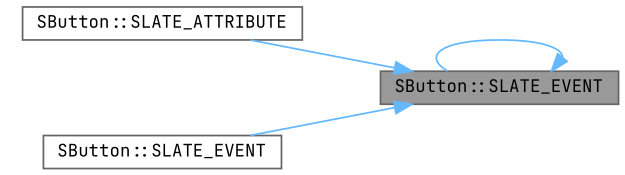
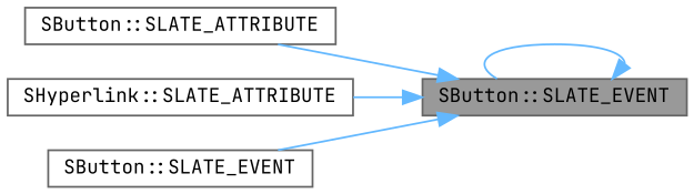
  digraph {
    rankdir=RL
    fontname="JetBrains Mono"
    node [color=grey40 fillcolor=white fontname="JetBrains Mono" fontsize=10 shape=box style=filled]
    edge [color=steelblue1 dir=back fontname="JetBrains Mono" fontsize=10 labelfontname=Helvetica labelfontsize=10 style=solid]
    n1 [color=gray40 fillcolor=grey60 fontcolor=black height=0.2 label="SButton::SLATE_EVENT" width=0.4]
    n2 [height=0.2 label="SButton::SLATE_ATTRIBUTE" width=0.4]
+   n3 [height=0.2 label="SHyperlink::SLATE_ATTRIBUTE" width=0.4]
    n4 [height=0.2 label="SButton::SLATE_EVENT" width=0.4]
    n1 -> n1
    n1 -> n2
+   n1 -> n3
    n1 -> n4
  }
